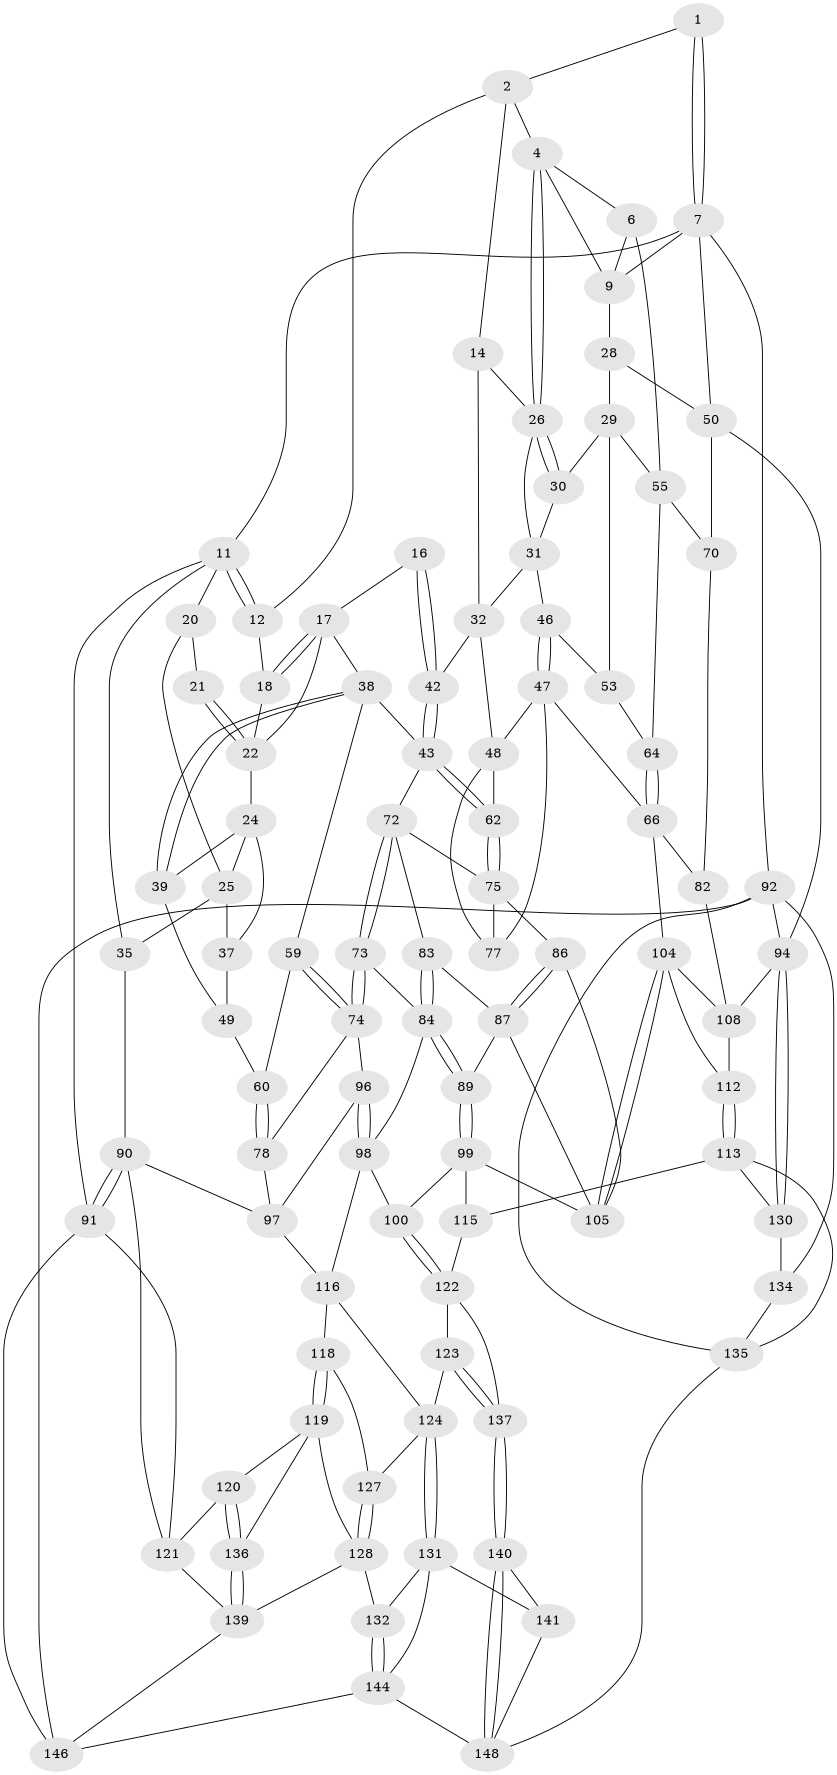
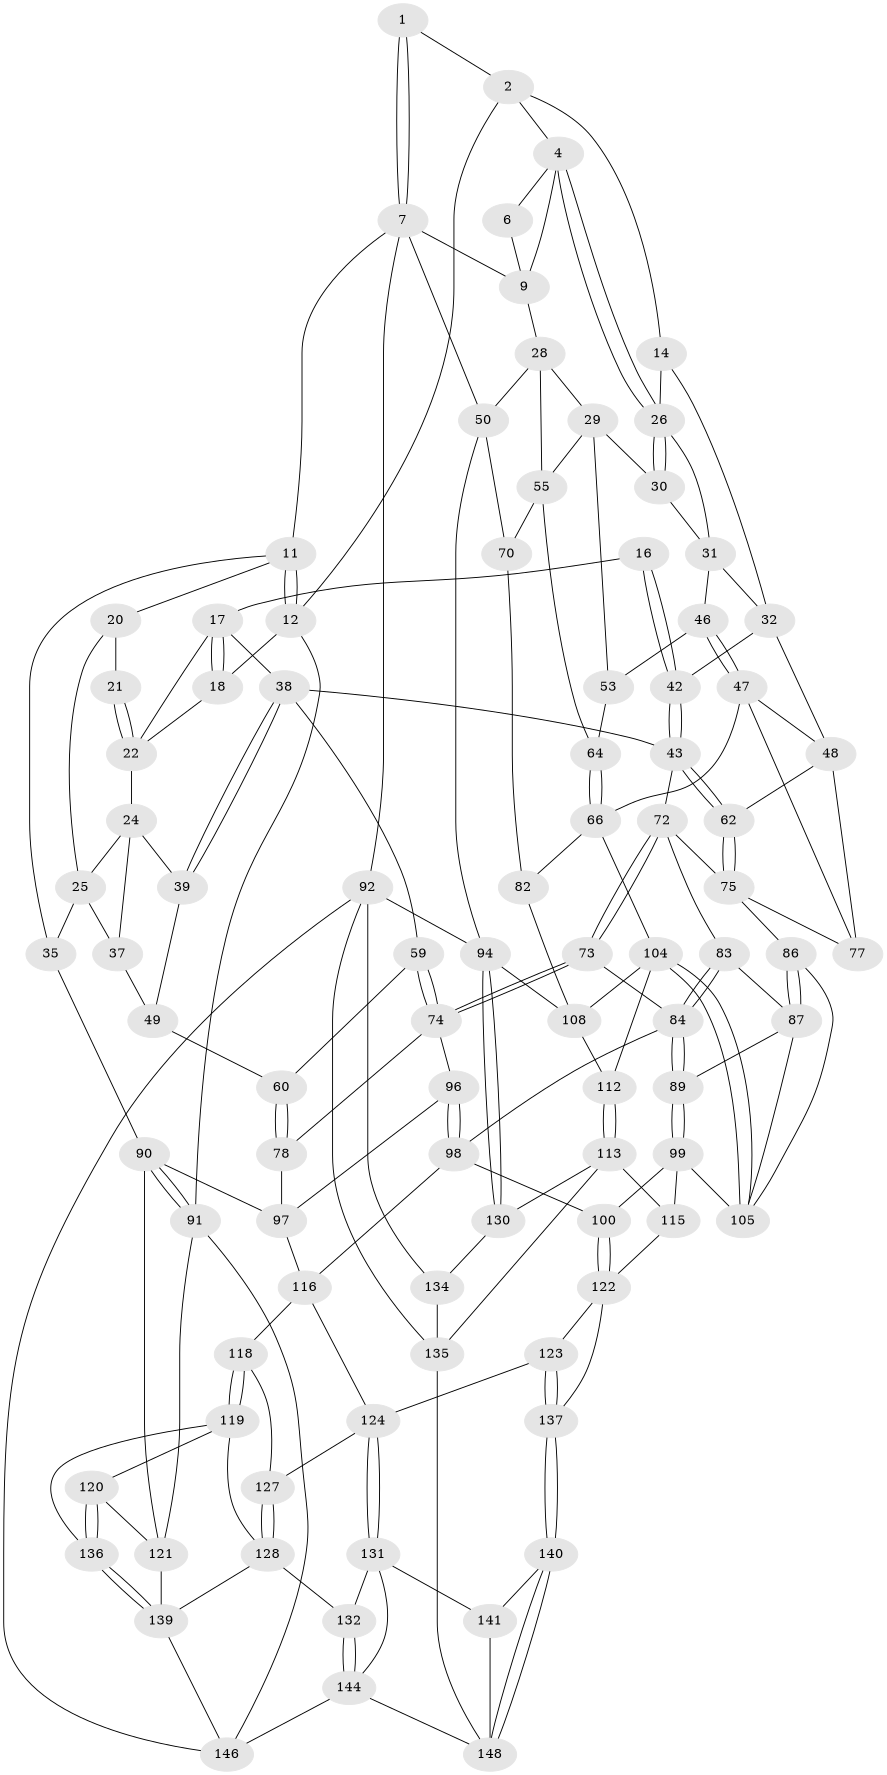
  graph {
    node [color=gray90 style=filled]
    2 [super="+3"]
    1
    7 [super="+8"]
    4 [super="+5"]
    12 [super="+13"]
    14 [super="+15"]
    9 [super="+10"]
    11 [super="+19"]
    50 [super="+69"]
    92 [super="+93"]
    6
    26 [super="+27"]
    18
    32 [super="+41"]
    28 [super="+51"]
    30
    31 [super="+40"]
    20
    35 [super="+58"]
    91
    70 [super="+71"]
    94 [super="+95"]
    146
    134
    135 [super="+147"]
    29 [super="+52"]
    55 [super="+63"]
    21
    25 [super="+34"]
    90 [super="+103"]
    121 [super="+138"]
    22 [super="+23"]
    17 [super="+33"]
    16
    42
    48 [super="+61"]
    38 [super="+45"]
    43 [super="+44"]
    24 [super="+36"]
    39
    59
    37
    49 [super="+56"]
    46 [super="+54"]
    53 [super="+65"]
    64
    47 [super="+68"]
    62
    77
    97 [super="+102"]
    60
    72 [super="+76"]
    74 [super="+80"]
    75 [super="+81"]
    73
    83
    66 [super="+67"]
    82 [super="+107"]
    104 [super="+109"]
    78 [super="+79"]
    108 [super="+110"]
    130
    96
    86
    105 [super="+106"]
    112
    84 [super="+85"]
    87 [super="+88"]
    89
    98 [super="+101"]
    116 [super="+117"]
    99 [super="+111"]
    100
    115
    139 [super="+143"]
    148 [super="+149"]
    118
    124 [super="+125"]
    122 [super="+126"]
    123
    137
    113 [super="+114"]
    119 [super="+129"]
    127
    131 [super="+142"]
    120
    128 [super="+133"]
    136
    132
    140
    141
    144 [super="+145"]
    2 -- 4
    2 -- 12
    2 -- 14
    1 -- 2
    1 -- 7
    1 -- 7
    7 -- 9
    7 -- 11
    7 -- 50
    7 -- 92
    4 -- 9
    4 -- 6
    4 -- 26
    4 -- 26
    12 -- 18
    14 -- 26
    14 -- 32
    9 -- 28
    11 -- 12
    11 -- 12
    11 -- 20
    11 -- 35
-   11 -- 91
+   12 -- 91
    50 -- 70
    50 -- 94
    92 -- 94
    92 -- 146
    92 -- 134
    92 -- 135
    6 -- 9
    26 -- 30
    26 -- 30
    26 -- 31
    18 -- 22
    32 -- 42
    32 -- 48
    28 -- 50
    28 -- 29
-   6 -- 55
+   28 -- 55
    30 -- 31
    31 -- 32
    31 -- 46
    20 -- 21
    20 -- 25
    35 -- 90
    91 -- 146
    91 -- 121
    70 -- 82 [weight=2]
    94 -- 108
    94 -- 130
    94 -- 130
    134 -- 135
    135 -- 148
    29 -- 30
    29 -- 55
    29 -- 53
    55 -- 70
    55 -- 64
    21 -- 22
    21 -- 22
    25 -- 35
    25 -- 37
    90 -- 91
    90 -- 91
    90 -- 121
    90 -- 97
    121 -- 139
    22 -- 24
    17 -- 18
    17 -- 18
    17 -- 22
    17 -- 38
    16 -- 17
    16 -- 42
    16 -- 42
    42 -- 43
    42 -- 43
    48 -- 62
    48 -- 77
    38 -- 43
    38 -- 39
    38 -- 39
    38 -- 59
    43 -- 62
    43 -- 62
    43 -- 72
    24 -- 25
    24 -- 39
    24 -- 37
    39 -- 49
    59 -- 60
    59 -- 74
    59 -- 74
    37 -- 49
    49 -- 60
    46 -- 53 [weight=2]
    46 -- 47
    46 -- 47
    53 -- 64
    64 -- 66
    64 -- 66
    47 -- 48
    47 -- 77
    47 -- 66
    62 -- 75
    62 -- 75
    97 -- 116
    60 -- 78
    60 -- 78
    72 -- 75
    72 -- 73
    72 -- 73
    72 -- 83
    74 -- 78
    74 -- 96
    75 -- 77
    75 -- 86
    73 -- 74
    73 -- 74
    73 -- 84
    83 -- 84
    83 -- 84
    83 -- 87
    66 -- 82
    66 -- 104
    82 -- 108
    104 -- 108
    104 -- 105
    104 -- 105
    104 -- 112
    78 -- 97
    108 -- 112
    130 -- 134
    96 -- 97
    96 -- 98
    96 -- 98
    86 -- 105
    86 -- 87
    86 -- 87
    112 -- 113
    112 -- 113
    84 -- 89
    84 -- 89
    84 -- 98
    87 -- 105
    87 -- 89
    89 -- 99
    89 -- 99
    98 -- 116
    98 -- 100
    116 -- 118
    116 -- 124
    99 -- 105
    99 -- 100
    99 -- 115
    100 -- 122
    100 -- 122
    115 -- 122
    139 -- 146
    118 -- 119
    118 -- 119
    118 -- 127
    124 -- 127
    124 -- 131
    124 -- 131
    122 -- 123
    122 -- 137
    123 -- 124
    123 -- 137
    123 -- 137
    137 -- 140
    137 -- 140
    113 -- 135
    113 -- 130
    113 -- 115
    119 -- 120
    119 -- 128
    119 -- 136
    127 -- 128
    127 -- 128
    131 -- 132
    131 -- 141
    131 -- 144
    120 -- 121
    120 -- 136
    120 -- 136
    128 -- 139
    128 -- 132
    136 -- 139
    136 -- 139
    132 -- 144
    132 -- 144
    140 -- 148
    140 -- 148
    140 -- 141
    141 -- 148
    144 -- 146
    144 -- 148
  }
